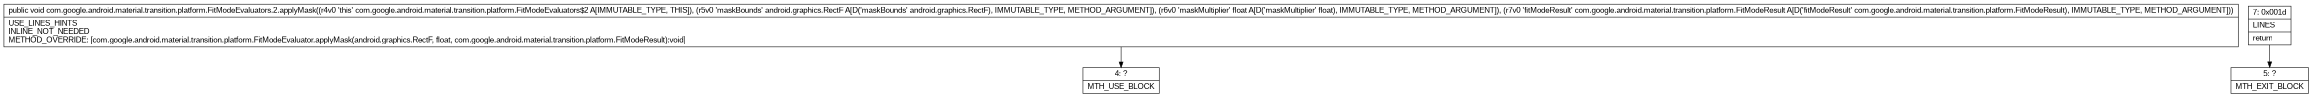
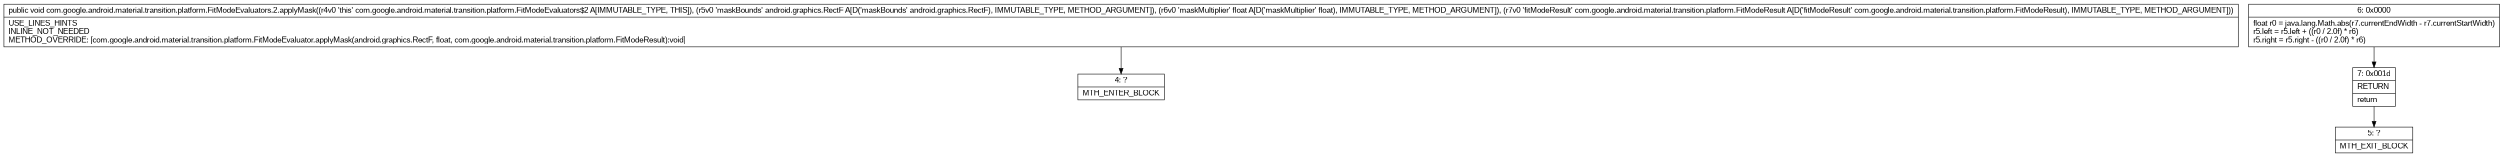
  digraph {
    fontname="Liberation Sans"
    node [fontname="Liberation Sans" shape=record]
    edge [fontname="Liberation Sans"]
-   n1 [label="{4\:\ ?|MTH_USE_BLOCK\l}"]
-   n3 [label="{7\:\ 0x001d|LINES\l|return\l}"]
+   n1 [label="{4\:\ ?|MTH_ENTER_BLOCK\l}"]
+   n2 [label="{6\:\ 0x0000|float r0 = java.lang.Math.abs(r7.currentEndWidth \- r7.currentStartWidth)\lr5.left = r5.left + ((r0 \/ 2.0f) * r6)\lr5.right = r5.right \- ((r0 \/ 2.0f) * r6)\l}"]
+   n3 [label="{7\:\ 0x001d|RETURN\l|return\l}"]
    n4 [label="{5\:\ ?|MTH_EXIT_BLOCK\l}"]
    n5 [label="{public void com.google.android.material.transition.platform.FitModeEvaluators.2.applyMask((r4v0 'this' com.google.android.material.transition.platform.FitModeEvaluators$2 A[IMMUTABLE_TYPE, THIS]), (r5v0 'maskBounds' android.graphics.RectF A[D('maskBounds' android.graphics.RectF), IMMUTABLE_TYPE, METHOD_ARGUMENT]), (r6v0 'maskMultiplier' float A[D('maskMultiplier' float), IMMUTABLE_TYPE, METHOD_ARGUMENT]), (r7v0 'fitModeResult' com.google.android.material.transition.platform.FitModeResult A[D('fitModeResult' com.google.android.material.transition.platform.FitModeResult), IMMUTABLE_TYPE, METHOD_ARGUMENT]))  | USE_LINES_HINTS\lINLINE_NOT_NEEDED\lMETHOD_OVERRIDE: [com.google.android.material.transition.platform.FitModeEvaluator.applyMask(android.graphics.RectF, float, com.google.android.material.transition.platform.FitModeResult):void]\l}"]
+   n2 -> n3
    n3 -> n4
    n5 -> n1
  }
